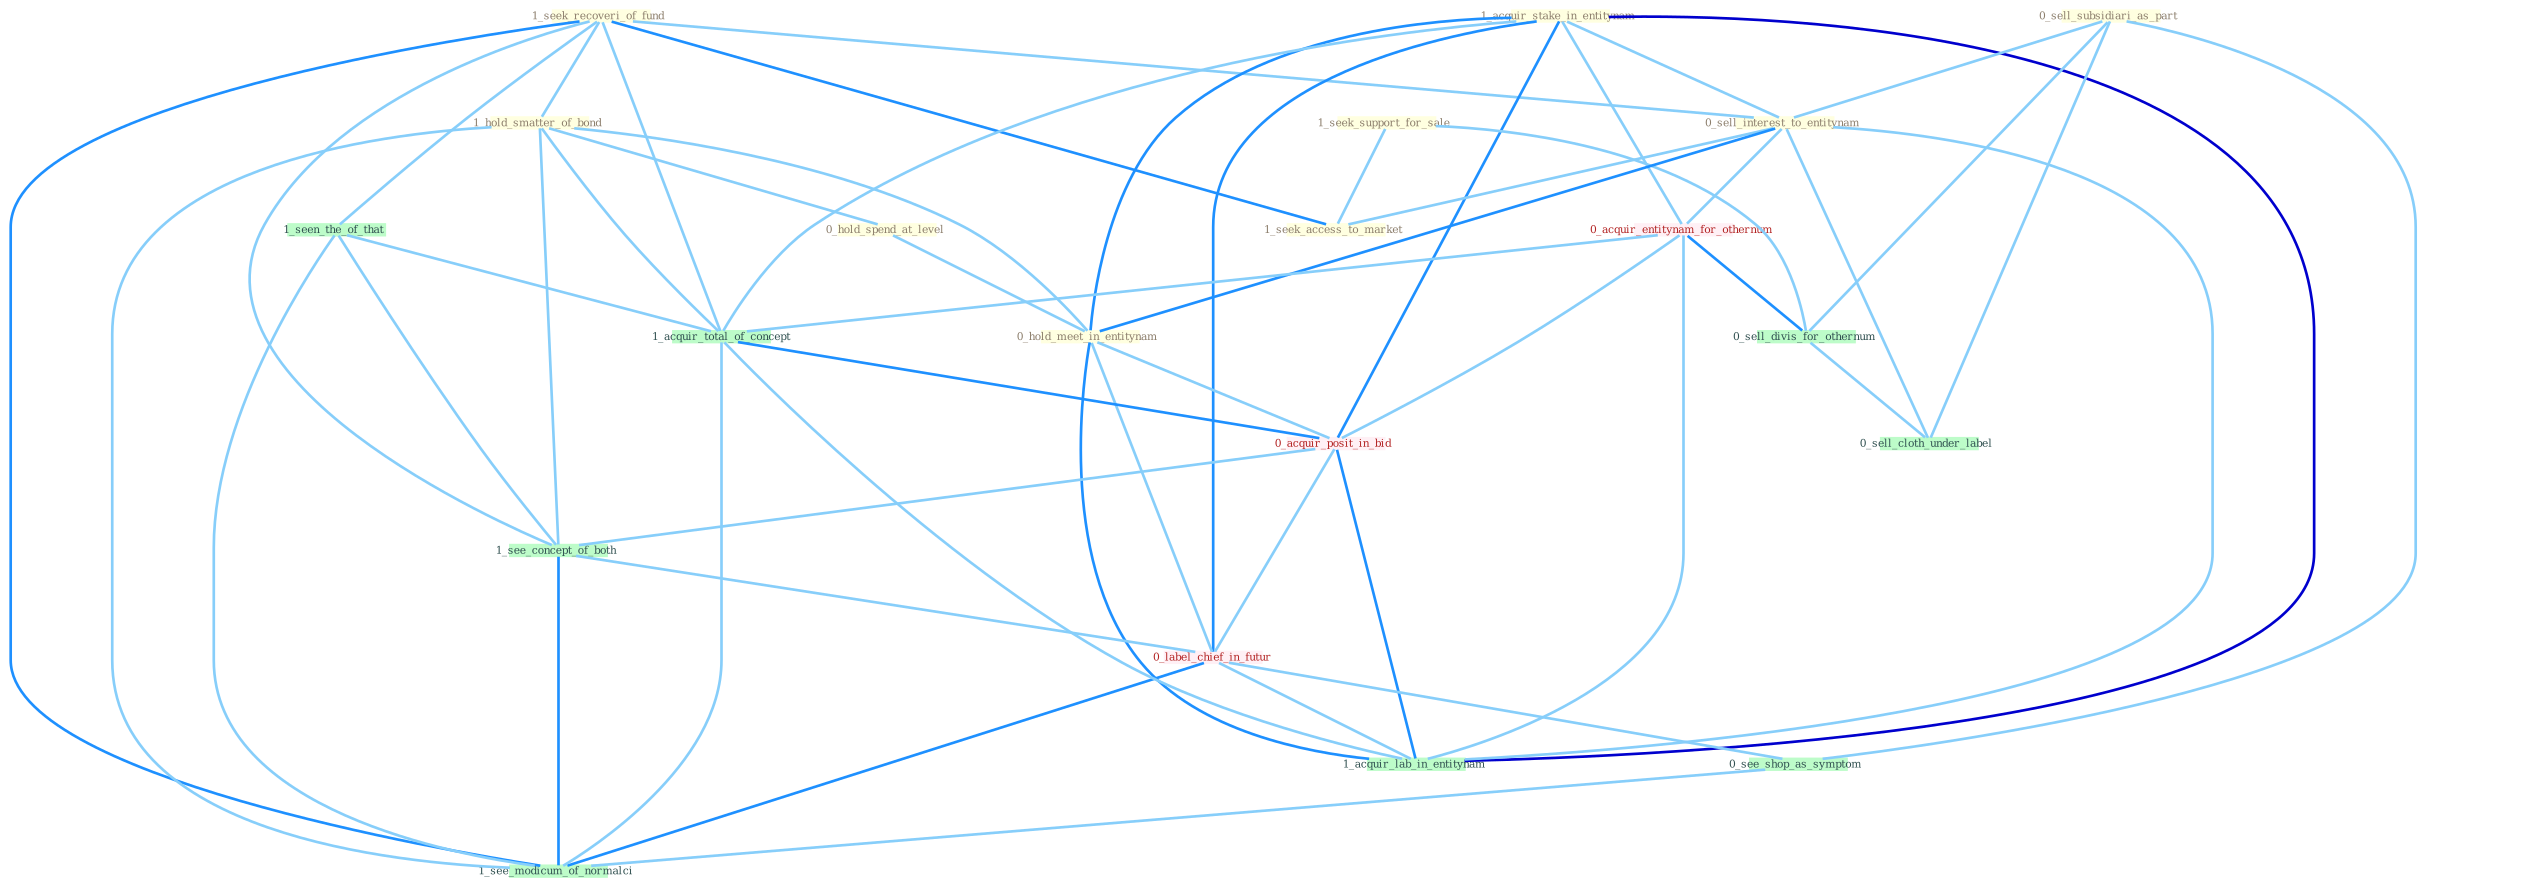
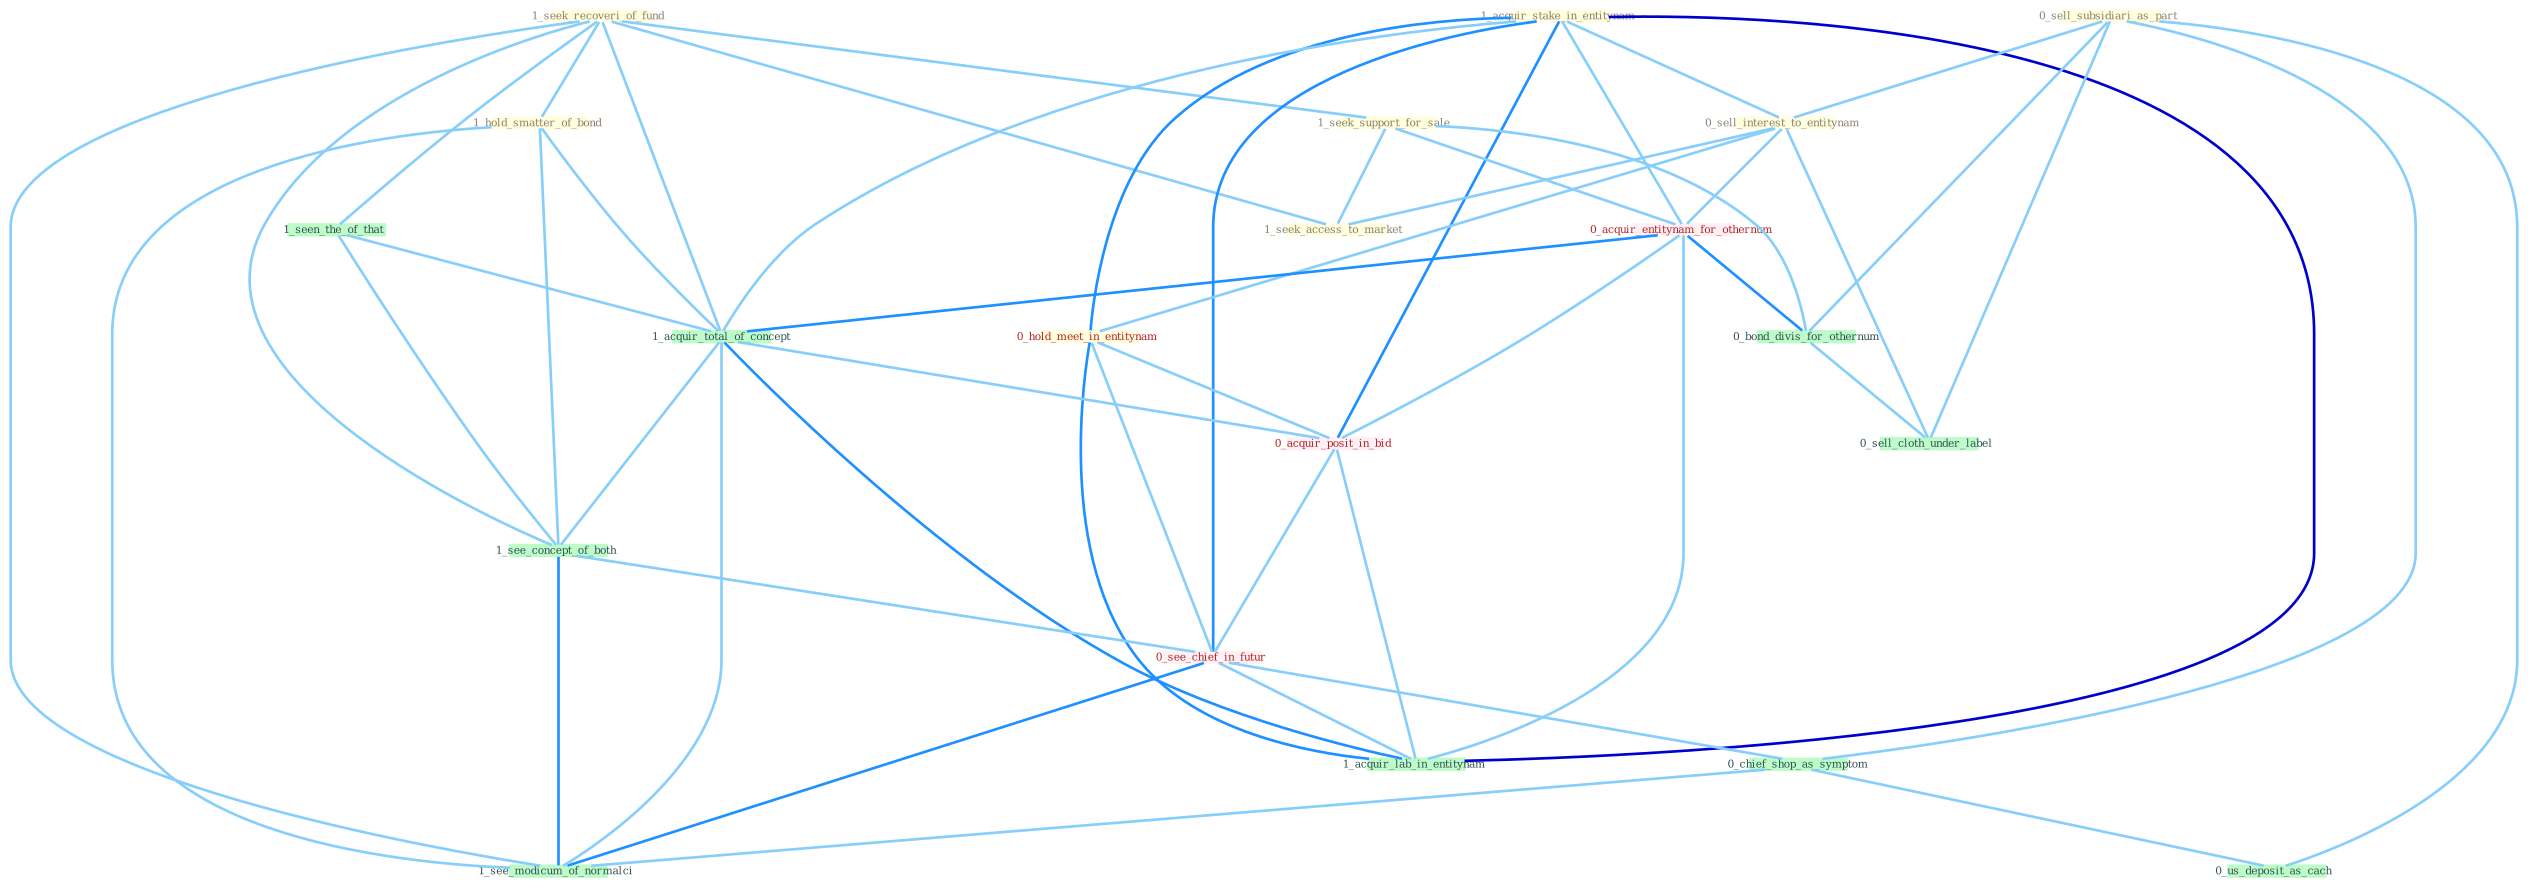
  graph {
    node [color="#ffffe0" fixedsize=true fontcolor="#8b7d6b" fontsize=4 shape=polygon style=filled]
    edge [color="#87cefa" w=1]
    "1_seek_recoveri_of_fund " [height=.06 width=.5]
    "1_hold_smatter_of_bond " [height=.06 width=.5]
    "1_acquir_stake_in_entitynam " [height=.06 width=.5]
    "1_seek_support_for_sale " [height=.06 width=.5]
-   "0_hold_spend_at_level " [height=.06 width=.5]
    "0_sell_subsidiari_as_part " [height=.06 width=.5]
    "0_sell_interest_to_entitynam " [height=.06 width=.5]
    "1_seek_access_to_market " [height=.06 width=.5]
-   "0_hold_meet_in_entitynam " [height=.06 width=.5]
+   "0_hold_meet_in_entitynam " [fontcolor="#b22222" height=.06 width=.5]
    "0_acquir_entitynam_for_othernum " [color="#fff0f5" fontcolor="#b22222" height=.06 width=.5]
    "0_acquir_posit_in_bid " [color="#fff0f5" fontcolor="#b22222" height=.06 width=.5]
-   "0_see_chief_in_futur " [color="#fff0f5" fontcolor="#b22222" height=.06 width=.5 label="0_label_chief_in_futur"]
+   "0_see_chief_in_futur " [color="#fff0f5" fontcolor="#b22222" height=.06 width=.5]
    "1_seen_the_of_that " [color="#BDFCC9" fontcolor="#2f4f4f" height=.06 width=.5]
    n14 [color="#BDFCC9" fontcolor="#2f4f4f" height=.06 label="1_acquir_total_of_concept" width=.5]
    "1_see_concept_of_both " [color="#BDFCC9" fontcolor="#2f4f4f" height=.06 width=.5]
    "1_see_modicum_of_normalci " [color="#BDFCC9" fontcolor="#2f4f4f" height=.06 width=.5]
    "1_acquir_lab_in_entitynam " [color="#BDFCC9" fontcolor="#2f4f4f" height=.06 width=.5]
-   "0_sell_divis_for_othernum " [color="#BDFCC9" fontcolor="#2f4f4f" height=.06 width=.5]
+   "0_sell_divis_for_othernum " [color="#BDFCC9" fontcolor="#2f4f4f" height=.06 width=.5 label="0_bond_divis_for_othernum"]
    "0_sell_cloth_under_label " [color="#BDFCC9" fontcolor="#2f4f4f" height=.06 width=.5]
-   "0_see_shop_as_symptom " [color="#BDFCC9" fontcolor="#2f4f4f" height=.06 width=.5]
+   "0_see_shop_as_symptom " [color="#BDFCC9" fontcolor="#2f4f4f" height=.06 width=.5 label="0_chief_shop_as_symptom"]
+   "0_us_deposit_as_cach " [color="#BDFCC9" fontcolor="#2f4f4f" height=.06 width=.5]
    subgraph sub_1 {
      "1_seek_recoveri_of_fund "
      "1_hold_smatter_of_bond "
      "1_acquir_stake_in_entitynam "
      "1_seek_support_for_sale "
-     "0_hold_spend_at_level "
      "0_sell_subsidiari_as_part "
      "0_sell_interest_to_entitynam "
      "1_seek_access_to_market "
      "0_hold_meet_in_entitynam "
    }
    subgraph sub_2 {
      "0_acquir_entitynam_for_othernum "
      "0_acquir_posit_in_bid "
      "0_see_chief_in_futur "
    }
    "1_seek_recoveri_of_fund " -- "1_hold_smatter_of_bond "
-   "1_seek_recoveri_of_fund " -- "0_sell_interest_to_entitynam "
-   "1_seek_recoveri_of_fund " -- "1_seek_access_to_market " [color="#1e90ff"]
+   "1_seek_recoveri_of_fund " -- "1_seek_support_for_sale "
+   "1_seek_recoveri_of_fund " -- "1_seek_access_to_market "
    "1_seek_recoveri_of_fund " -- "1_seen_the_of_that "
    "1_seek_recoveri_of_fund " -- n14
    "1_seek_recoveri_of_fund " -- "1_see_concept_of_both "
-   "1_seek_recoveri_of_fund " -- "1_see_modicum_of_normalci " [color="#1e90ff"]
-   "1_hold_smatter_of_bond " -- "0_hold_spend_at_level "
-   "1_hold_smatter_of_bond " -- "0_hold_meet_in_entitynam "
+   "1_seek_recoveri_of_fund " -- "1_see_modicum_of_normalci "
    "1_hold_smatter_of_bond " -- n14
    "1_hold_smatter_of_bond " -- "1_see_concept_of_both "
    "1_hold_smatter_of_bond " -- "1_see_modicum_of_normalci "
    "1_acquir_stake_in_entitynam " -- "0_sell_interest_to_entitynam "
    "1_acquir_stake_in_entitynam " -- "0_hold_meet_in_entitynam " [color="#1e90ff" w=2]
    "1_acquir_stake_in_entitynam " -- "0_acquir_entitynam_for_othernum "
    "1_acquir_stake_in_entitynam " -- "0_acquir_posit_in_bid " [color="#1e90ff" w=2]
    "1_acquir_stake_in_entitynam " -- "0_see_chief_in_futur " [color="#1e90ff"]
    "1_acquir_stake_in_entitynam " -- n14
    "1_acquir_stake_in_entitynam " -- "1_acquir_lab_in_entitynam " [color="#0000cd" w=3]
    "1_seek_support_for_sale " -- "1_seek_access_to_market "
+   "1_seek_support_for_sale " -- "0_acquir_entitynam_for_othernum "
    "1_seek_support_for_sale " -- "0_sell_divis_for_othernum "
-   "0_hold_spend_at_level " -- "0_hold_meet_in_entitynam "
    "0_sell_subsidiari_as_part " -- "0_sell_interest_to_entitynam "
    "0_sell_subsidiari_as_part " -- "0_sell_divis_for_othernum "
    "0_sell_subsidiari_as_part " -- "0_sell_cloth_under_label "
    "0_sell_subsidiari_as_part " -- "0_see_shop_as_symptom "
+   "0_sell_subsidiari_as_part " -- "0_us_deposit_as_cach "
    "0_sell_interest_to_entitynam " -- "1_seek_access_to_market "
-   "0_sell_interest_to_entitynam " -- "0_hold_meet_in_entitynam " [color="#1e90ff"]
+   "0_sell_interest_to_entitynam " -- "0_hold_meet_in_entitynam "
    "0_sell_interest_to_entitynam " -- "0_acquir_entitynam_for_othernum "
-   "0_sell_interest_to_entitynam " -- "1_acquir_lab_in_entitynam "
    "0_sell_interest_to_entitynam " -- "0_sell_cloth_under_label "
    "0_hold_meet_in_entitynam " -- "0_acquir_posit_in_bid "
    "0_hold_meet_in_entitynam " -- "0_see_chief_in_futur "
    "0_hold_meet_in_entitynam " -- "1_acquir_lab_in_entitynam " [color="#1e90ff" w=2]
    "0_acquir_entitynam_for_othernum " -- "0_acquir_posit_in_bid "
-   "0_acquir_entitynam_for_othernum " -- n14
+   "0_acquir_entitynam_for_othernum " -- n14 [color="#1e90ff"]
    "0_acquir_entitynam_for_othernum " -- "1_acquir_lab_in_entitynam "
    "0_acquir_entitynam_for_othernum " -- "0_sell_divis_for_othernum " [color="#1e90ff" w=2]
    "0_acquir_posit_in_bid " -- "0_see_chief_in_futur "
-   "0_acquir_posit_in_bid " -- "1_acquir_lab_in_entitynam " [color="#1e90ff" w=2]
+   "0_acquir_posit_in_bid " -- "1_acquir_lab_in_entitynam " [w=2]
    "0_see_chief_in_futur " -- "1_see_modicum_of_normalci " [color="#1e90ff"]
    "0_see_chief_in_futur " -- "1_acquir_lab_in_entitynam "
    "0_see_chief_in_futur " -- "0_see_shop_as_symptom "
    "1_seen_the_of_that " -- n14
    "1_seen_the_of_that " -- "1_see_concept_of_both "
-   "1_seen_the_of_that " -- "1_see_modicum_of_normalci "
-   n14 -- "0_acquir_posit_in_bid " [color="#1e90ff"]
-   "0_acquir_posit_in_bid " -- "1_see_concept_of_both "
+   n14 -- "0_acquir_posit_in_bid "
+   n14 -- "1_see_concept_of_both "
    n14 -- "1_see_modicum_of_normalci "
-   n14 -- "1_acquir_lab_in_entitynam "
+   n14 -- "1_acquir_lab_in_entitynam " [color="#1e90ff"]
    "1_see_concept_of_both " -- "0_see_chief_in_futur "
    "1_see_concept_of_both " -- "1_see_modicum_of_normalci " [color="#1e90ff" w=2]
    "0_sell_divis_for_othernum " -- "0_sell_cloth_under_label "
    "0_see_shop_as_symptom " -- "1_see_modicum_of_normalci "
+   "0_see_shop_as_symptom " -- "0_us_deposit_as_cach "
  }
